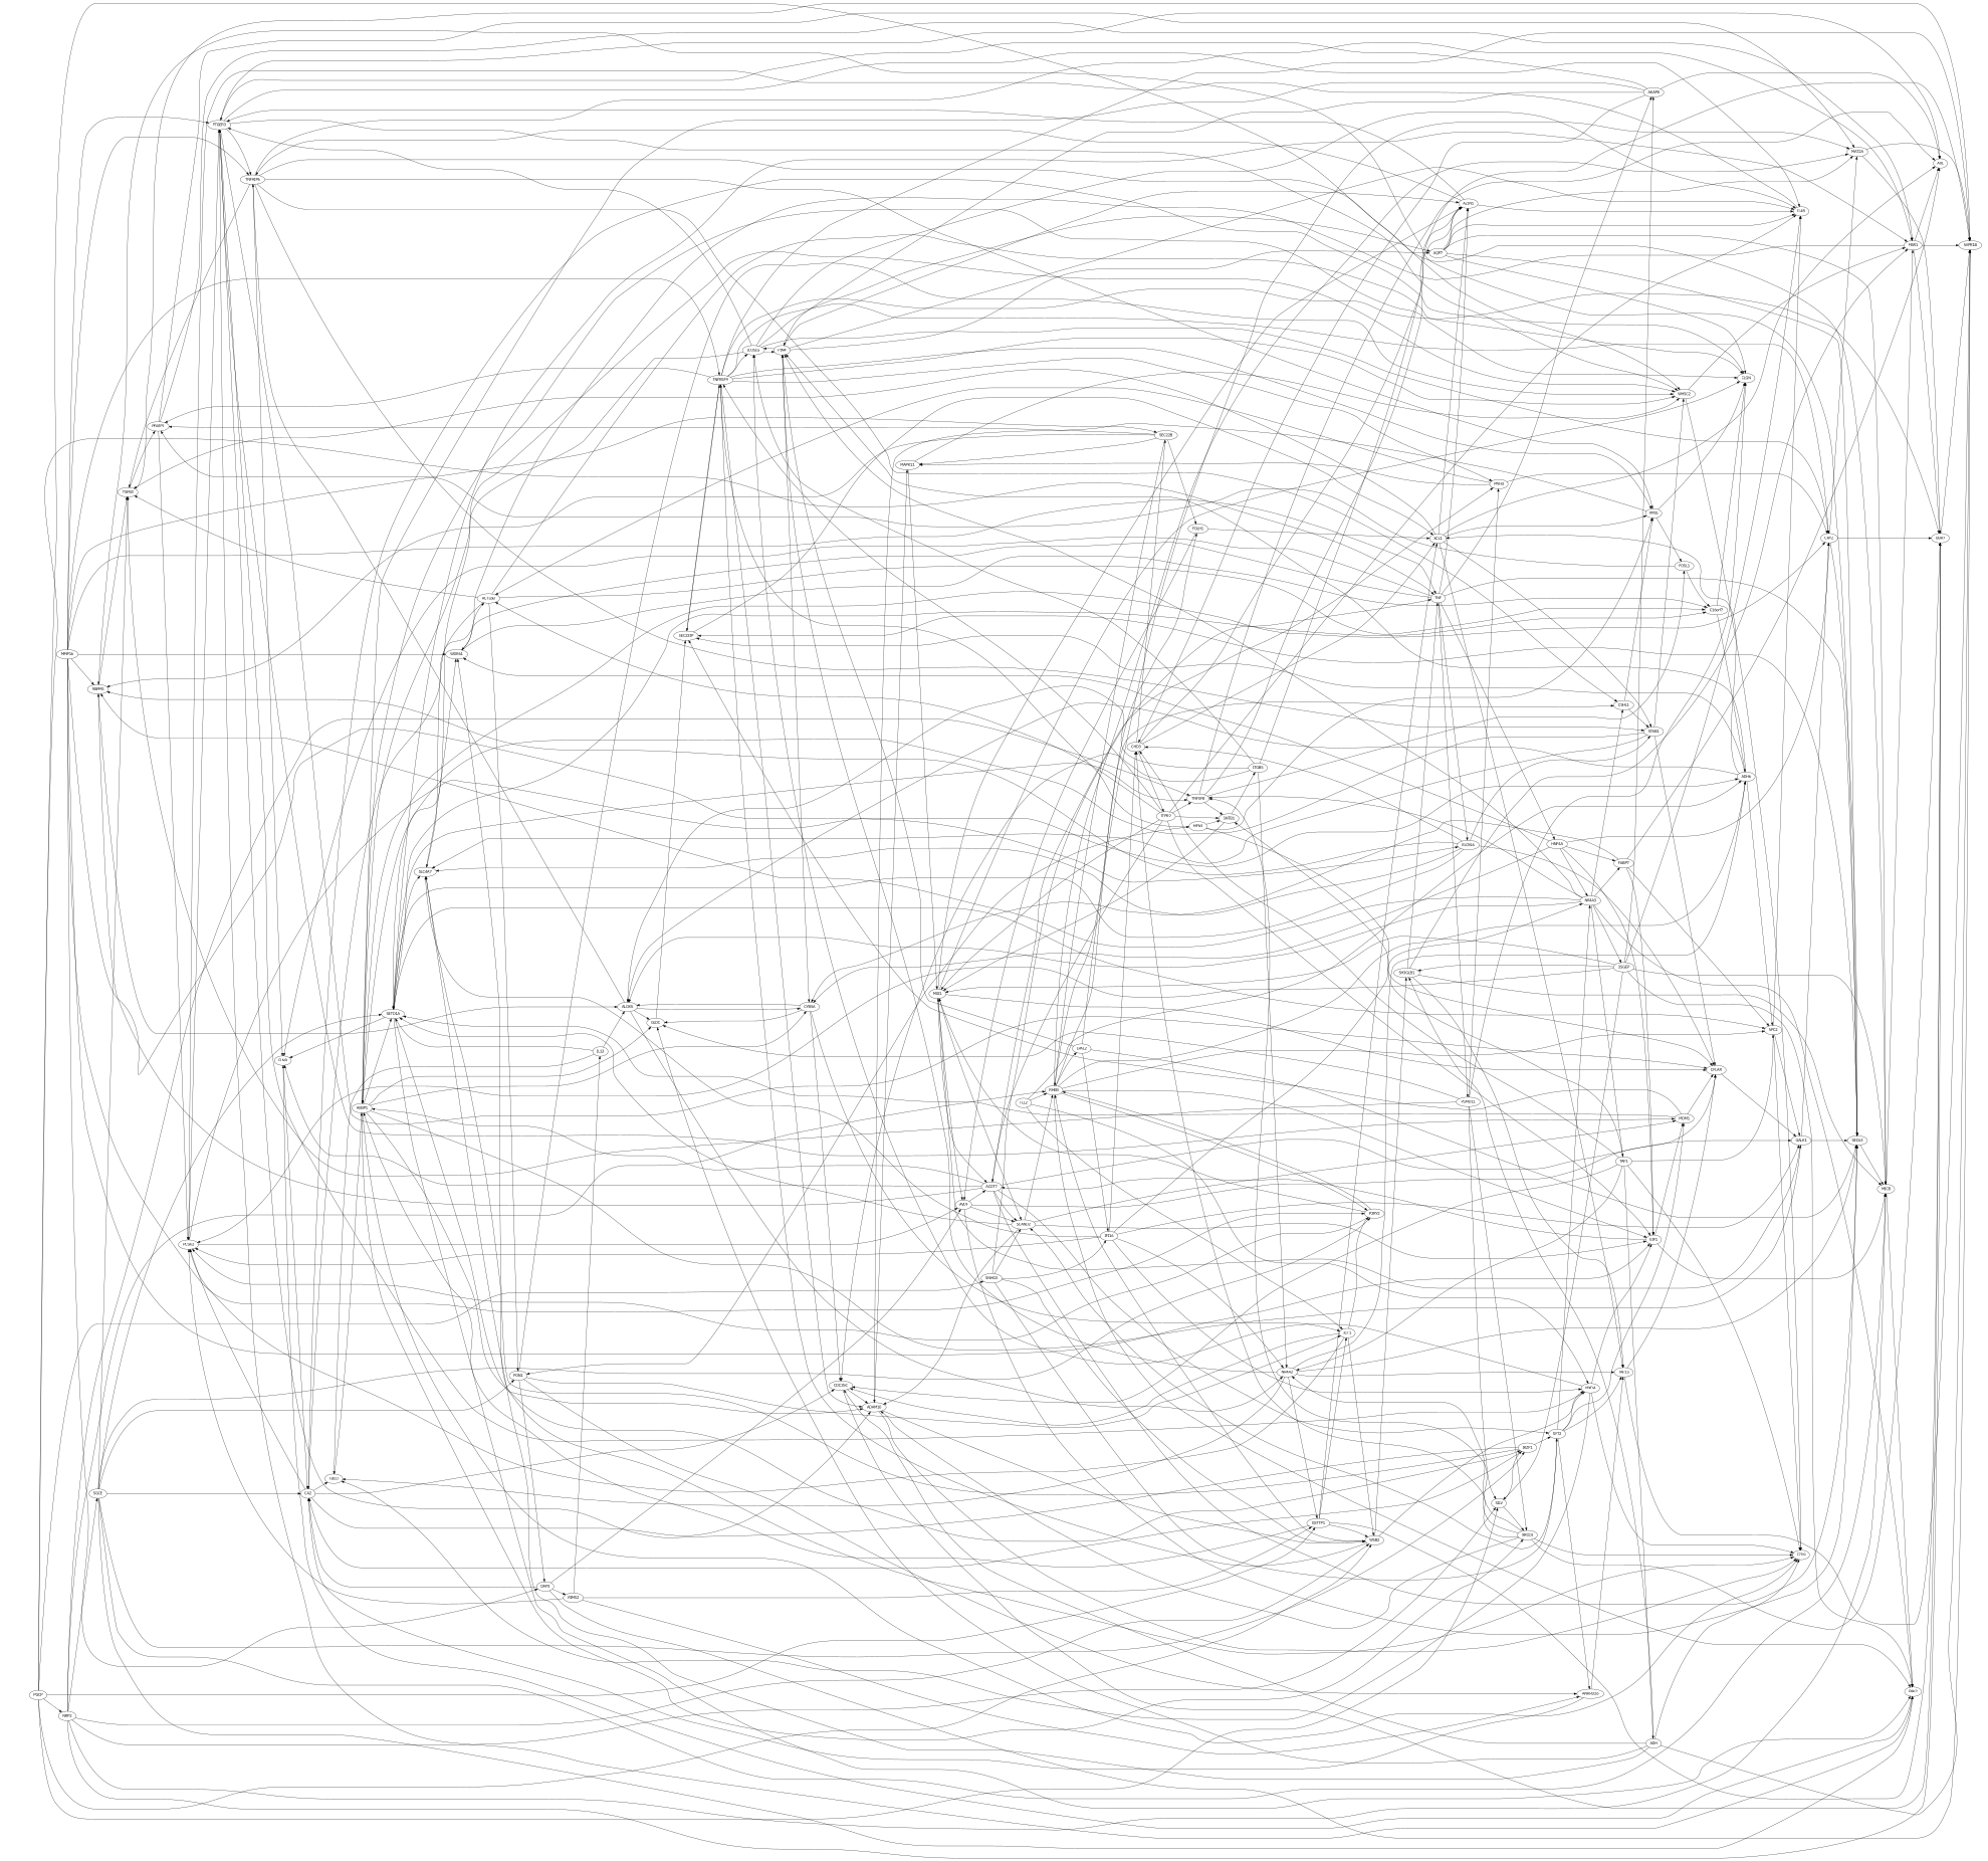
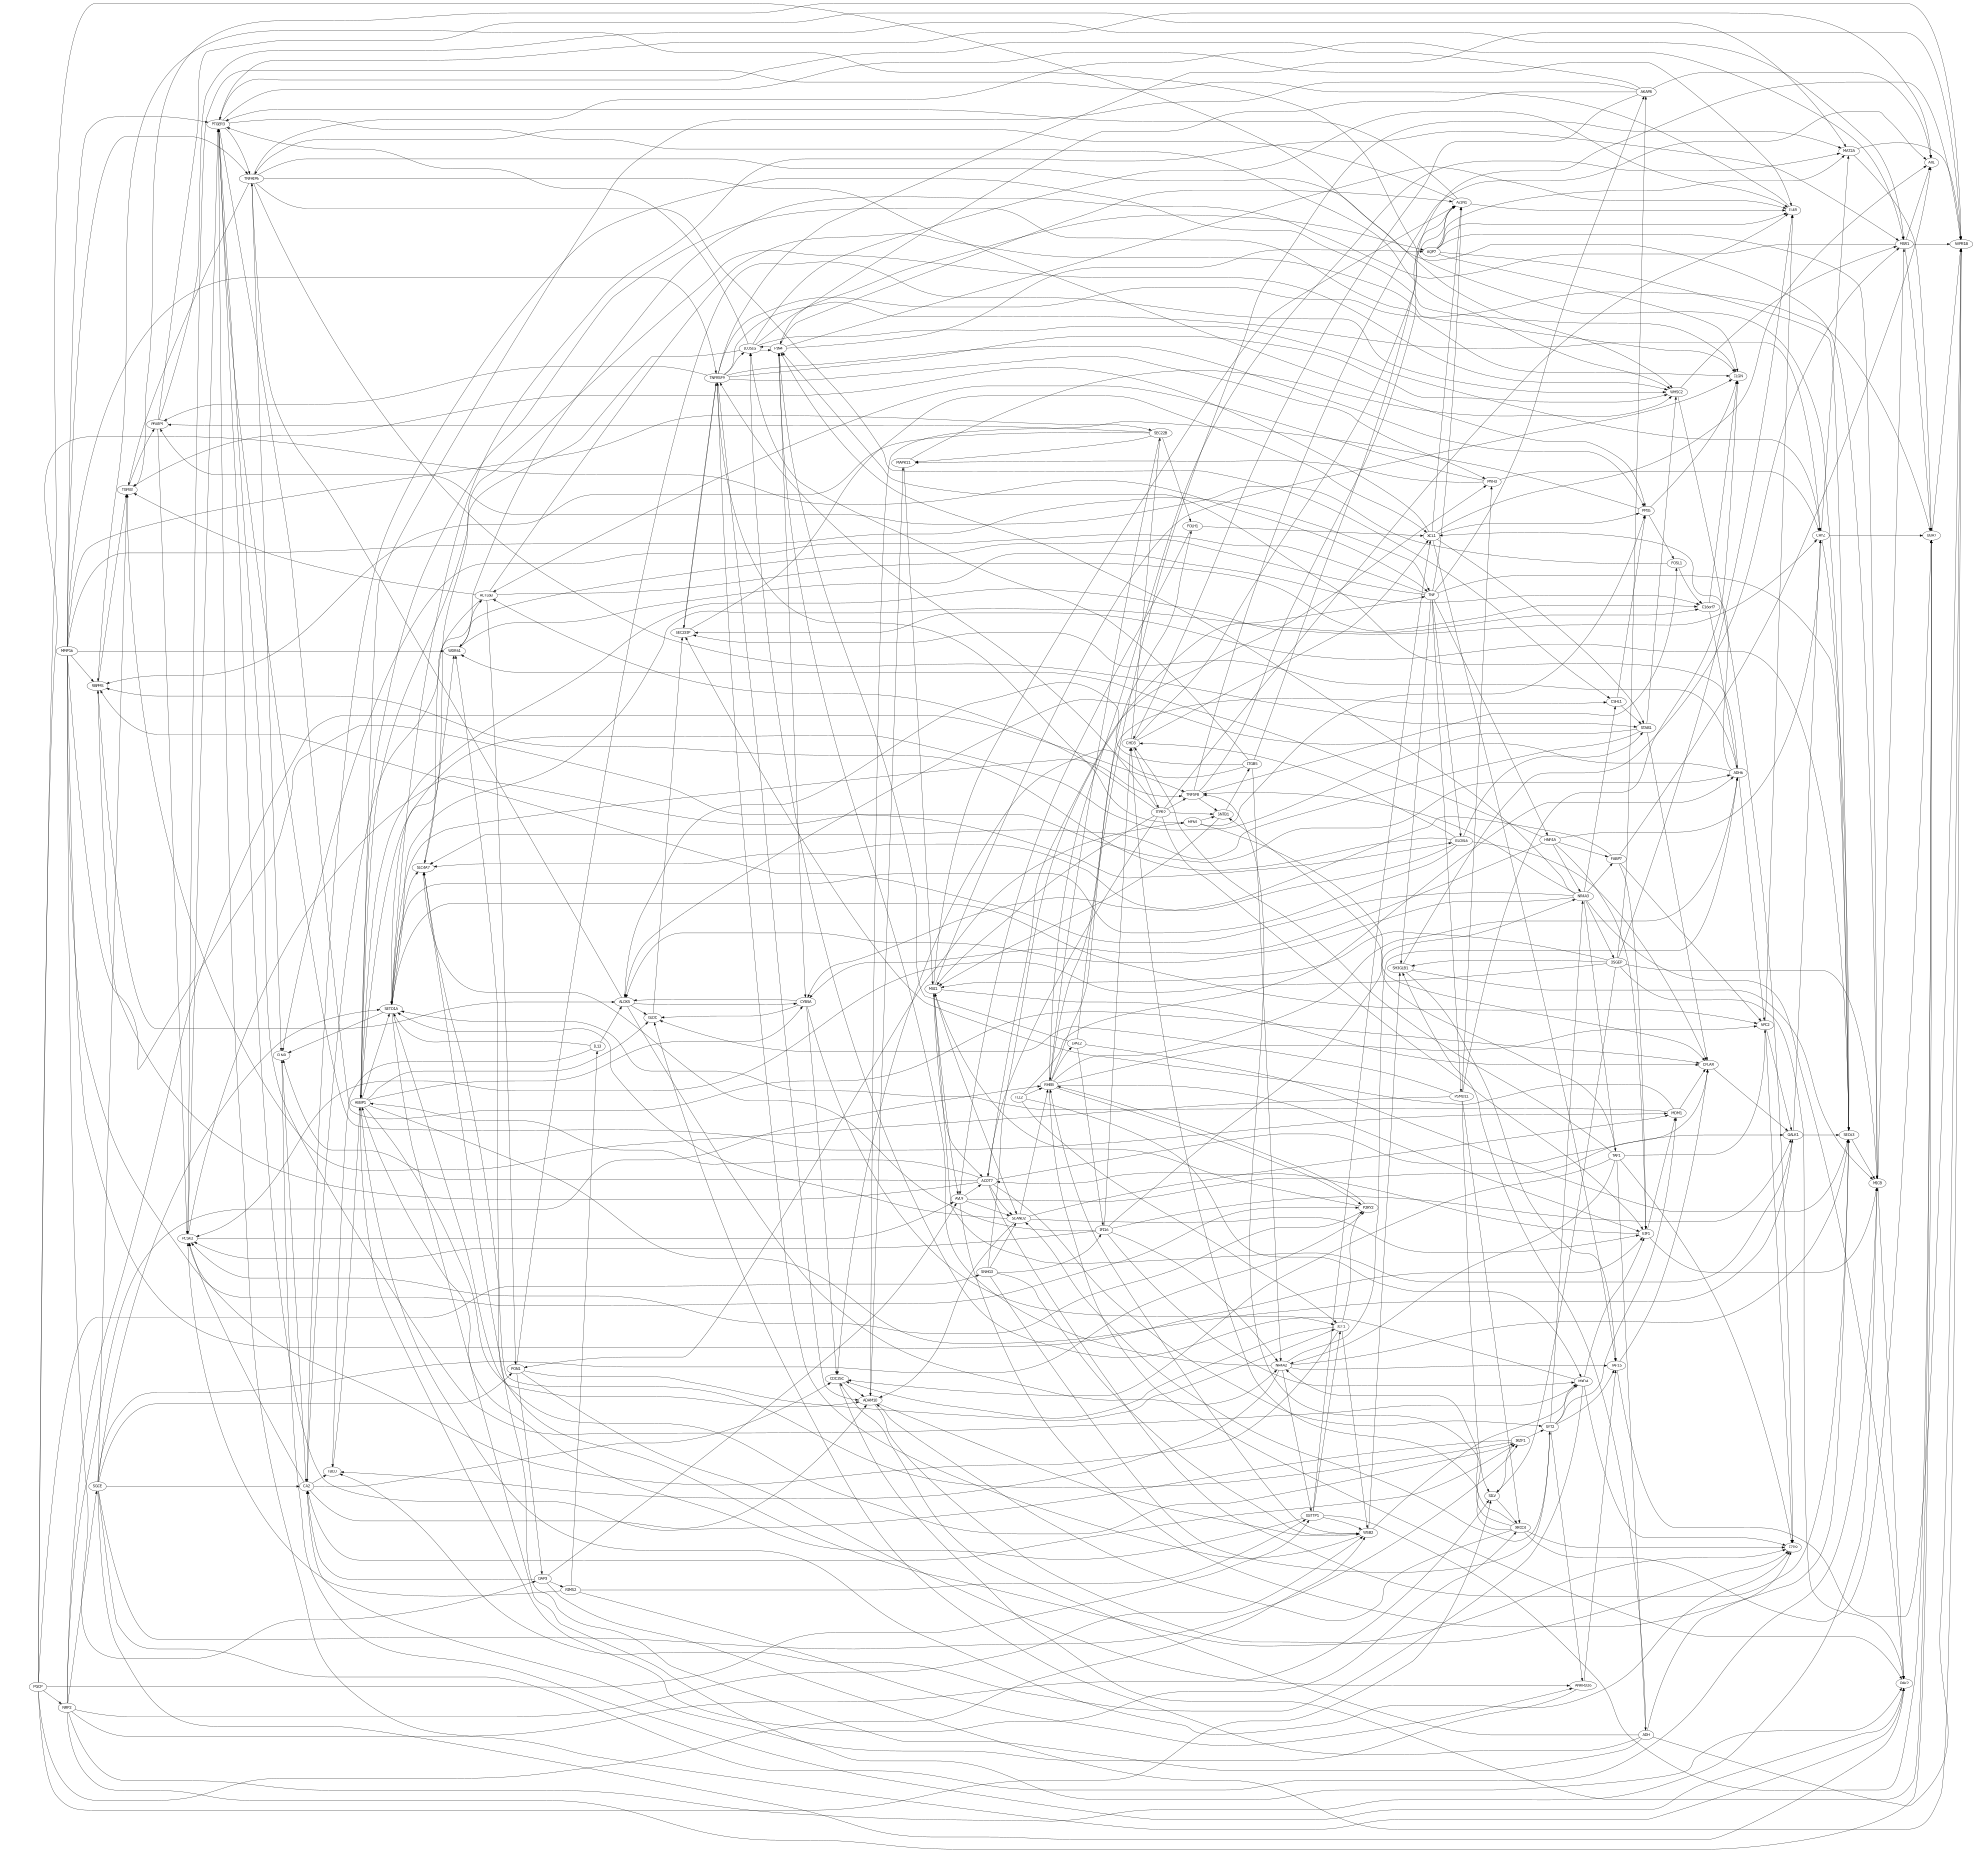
  digraph {
    fontname="IBM Plex Sans"
    rankdir=LR
    node [fontname="IBM Plex Sans"]
    edge [fontname="IBM Plex Sans"]
    n1 [label=MMP16]
    n2 [label=RBPMS]
    n3 [label=DAP3]
    n4 [label=ELOVL6]
    n5 [label=EIF1]
    n6 [label=PTGER3]
    n7 [label=P2RY2]
    n8 [label=SEC22B]
    n9 [label=WDR61]
    n10 [label=TNFRSF9]
    n11 [label=TNFAIP6]
    n12 [label=TNF]
    n13 [label=TGFB3]
    n14 [label=ALOX5]
    n15 [label=AVPR1B]
    n16 [label=CA2]
    n17 [label=AVL9]
    n18 [label=RIMS2]
    n19 [label=CFLAR]
    n20 [label=CHD3]
    n21 [label=STAB1]
    n22 [label=SLC4A7]
    n23 [label=SETD1A]
    n24 [label=ACOT7]
    n25 [label=MICB]
    n26 [label=MDM1]
    n27 [label=IL4R]
    n28 [label=AXL]
    n29 [label=PAK2]
    n30 [label=WHSC2]
    n31 [label=MXI1]
    n32 [label=RHEB]
    n33 [label=PCSK2]
    n34 [label=FOLH1]
    n35 [label=PBXIP1]
    n36 [label=MAPK11]
    n37 [label=ACTL6B]
    n38 [label=C16orf7]
    n39 [label=MFN1]
    n40 [label=PPIG]
    n41 [label=UBA7]
    n42 [label=SEC23IP]
    n43 [label=CRYZ]
    n44 [label=MYH3]
    n45 [label=ADAM10]
    n46 [label=ICOSLG]
    n47 [label=CSHL1]
    n48 [label=MSR1]
    n49 [label=FLNB]
    n50 [label=SEC63]
    n51 [label=AKAP8]
    n52 [label=SH3GLB1]
    n53 [label=HNF4A]
    n54 [label=PSMD11]
    n55 [label=AZIN1]
    n56 [label=ITPR2]
    n57 [label=SNTB1]
    n58 [label=TNFSF8]
    n59 [label=ITGB5]
    n60 [label=PON1]
    n61 [label=CLGN]
    n62 [label=SYT2]
    n63 [label=SCAND2]
    n64 [label=AEBP1]
    n65 [label=GALK1]
    n66 [label=FOSL1]
    n67 [label=TLL2]
    n68 [label=ADH6]
    n69 [label=ICT1]
    n70 [label=MXD4]
    n71 [label=PIN4]
    n72 [label=XCL1]
    n73 [label=APC2]
    n74 [label=WSB2]
    n75 [label=CDC25C]
    n76 [label=FZD9]
    n77 [label=TBCD]
    n78 [label=LPAL2]
    n79 [label=MAT2A]
    n80 [label=SNHG3]
    n81 [label=IFI16]
    n82 [label=TAF15]
    n83 [label=ANKRD26]
    n84 [label=NR4A3]
    n85 [label=NR4A2]
    n86 [label=CYB5A]
    n87 [label=AQP7]
    n88 [label=GLDC]
    n89 [label=XRCC4]
    n90 [label=OSGEP]
    n91 [label=SILV]
    n92 [label=IKZF1]
    n93 [label=GSTTP1]
    n94 [label=FABP7]
    n95 [label=TAF1]
    n96 [label=NRP2]
    n97 [label=SGCE]
    n98 [label=PGCP]
    n99 [label=IL13]
    n100 [label=ADH]
    n1 -> n2
    n1 -> n3
    n1 -> n4
    n1 -> n5
    n1 -> n6
    n1 -> n7
    n1 -> n8
    n1 -> n9
    n1 -> n10
    n1 -> n11
    n1 -> n12
    n2 -> n13
    n2 -> n14
    n3 -> n15
    n3 -> n16
    n3 -> n17
    n3 -> n18
    n4 -> n2
    n4 -> n19
    n4 -> n20
    n4 -> n21
    n4 -> n22
    n4 -> n23
    n5 -> n24
    n5 -> n25
    n5 -> n26
    n6 -> n11
    n6 -> n19
    n6 -> n26
    n6 -> n27
    n6 -> n28
    n6 -> n29
    n6 -> n30
    n7 -> n31
    n7 -> n32
    n7 -> n33
    n8 -> n2
    n8 -> n32
    n8 -> n34
    n8 -> n35
    n8 -> n36
    n9 -> n37
    n9 -> n38
    n10 -> n15
    n10 -> n30
    n10 -> n35
    n10 -> n39
    n10 -> n40
    n10 -> n41
    n10 -> n42
    n10 -> n43
    n10 -> n44
    n10 -> n45
    n10 -> n46
    n11 -> n13
    n11 -> n21
    n11 -> n25
    n11 -> n40
    n11 -> n47
    n11 -> n48
    n11 -> n49
    n12 -> n4
    n12 -> n9
    n12 -> n49
    n12 -> n50
    n12 -> n51
-   n52 -> n12
+   n12 -> n52
    n12 -> n53
    n12 -> n54
    n12 -> n55
    n13 -> n15
    n13 -> n35
    n14 -> n11
    n14 -> n85
    n14 -> n86
    n14 -> n88
    n16 -> n33
    n16 -> n45
    n16 -> n61
    n16 -> n75
    n16 -> n77
    n17 -> n19
    n17 -> n24
    n17 -> n50
    n17 -> n63
    n18 -> n33
    n18 -> n83
    n18 -> n93
    n18 -> n99
    n19 -> n65
    n20 -> n8
    n20 -> n55
    n20 -> n56
    n20 -> n72
    n21 -> n19
    n21 -> n22
    n21 -> n30
    n21 -> n64
    n22 -> n9
    n22 -> n76
    n23 -> n22
    n23 -> n29
    n23 -> n38
    n23 -> n48
    n23 -> n49
    n23 -> n58
    n23 -> n73
    n23 -> n92
    n24 -> n2
    n24 -> n44
    n24 -> n49
    n24 -> n50
    n24 -> n62
    n24 -> n63
    n24 -> n64
    n24 -> n65
    n25 -> n29
    n25 -> n48
    n26 -> n19
    n26 -> n23
    n26 -> n42
    n27 -> n33
    n29 -> n49
    n30 -> n48
    n30 -> n76
    n31 -> n17
    n31 -> n19
    n31 -> n24
    n31 -> n55
    n31 -> n61
    n31 -> n63
    n32 -> n5
    n32 -> n7
    n32 -> n29
    n32 -> n34
    n32 -> n47
    n32 -> n68
    n32 -> n73
    n32 -> n78
    n32 -> n79
    n33 -> n6
    n33 -> n17
    n33 -> n68
    n34 -> n17
    n34 -> n72
    n35 -> n33
    n35 -> n48
    n35 -> n79
    n36 -> n30
    n36 -> n31
    n37 -> n13
    n37 -> n16
    n37 -> n38
    n37 -> n60
    n37 -> n61
    n38 -> n61
    n38 -> n68
    n39 -> n19
    n39 -> n40
    n39 -> n57
    n39 -> n60
    n40 -> n45
    n40 -> n61
    n40 -> n66
    n41 -> n15
    n42 -> n10
    n42 -> n72
    n43 -> n41
    n43 -> n50
    n43 -> n79
    n44 -> n36
    n44 -> n37
    n44 -> n43
    n45 -> n36
    n45 -> n74
    n45 -> n76
    n46 -> n6
    n46 -> n23
    n46 -> n27
    n46 -> n43
    n46 -> n71
    n46 -> n87
    n47 -> n21
    n47 -> n40
    n48 -> n15
    n48 -> n22
    n48 -> n28
    n48 -> n41
    n49 -> n16
    n50 -> n2
    n50 -> n25
    n50 -> n42
    n51 -> n6
    n51 -> n20
    n51 -> n28
    n51 -> n64
    n51 -> n71
    n52 -> n25
    n52 -> n48
    n52 -> n82
    n53 -> n5
    n53 -> n9
    n53 -> n43
    n53 -> n84
    n53 -> n86
    n53 -> n94
    n54 -> n13
    n54 -> n44
    n54 -> n61
    n54 -> n88
    n54 -> n89
    n54 -> n91
    n55 -> n6
    n55 -> n11
    n55 -> n27
    n56 -> n5
    n56 -> n10
    n56 -> n24
    n56 -> n27
    n56 -> n31
    n56 -> n37
    n56 -> n57
    n56 -> n58
    n57 -> n31
    n57 -> n59
    n58 -> n28
    n58 -> n55
    n58 -> n57
    n58 -> n66
    n59 -> n14
    n59 -> n15
    n59 -> n46
    n59 -> n75
    n59 -> n85
    n60 -> n3
    n60 -> n30
    n60 -> n69
    n60 -> n83
    n62 -> n26
    n62 -> n63
    n62 -> n70
    n62 -> n82
    n62 -> n83
    n62 -> n84
    n63 -> n5
    n63 -> n23
    n63 -> n26
    n63 -> n32
    n63 -> n45
    n64 -> n23
    n64 -> n30
    n64 -> n43
    n64 -> n45
    n64 -> n61
    n64 -> n65
    n64 -> n76
    n64 -> n86
    n64 -> n88
    n64 -> n89
    n65 -> n31
    n65 -> n43
    n65 -> n50
    n66 -> n35
    n66 -> n38
    n67 -> n32
    n67 -> n68
    n67 -> n69
    n67 -> n70
    n68 -> n14
    n68 -> n42
    n68 -> n71
    n68 -> n72
    n68 -> n73
    n69 -> n7
    n69 -> n33
    n69 -> n74
    n69 -> n75
    n70 -> n5
    n70 -> n6
    n70 -> n46
    n70 -> n76
    n70 -> n77
    n71 -> n27
    n71 -> n46
    n71 -> n55
    n71 -> n86
    n71 -> n87
    n72 -> n13
    n72 -> n21
    n72 -> n28
    n72 -> n40
    n72 -> n55
    n72 -> n82
    n73 -> n27
    n73 -> n65
    n73 -> n76
    n74 -> n10
    n74 -> n32
    n74 -> n52
    n74 -> n70
    n75 -> n41
    n75 -> n45
    n77 -> n64
    n78 -> n50
    n78 -> n71
    n78 -> n79
    n78 -> n81
    n79 -> n15
    n79 -> n41
    n80 -> n12
    n80 -> n62
    n80 -> n63
    n80 -> n74
    n80 -> n81
    n81 -> n20
    n81 -> n22
    n81 -> n33
    n81 -> n65
    n81 -> n70
    n81 -> n84
    n81 -> n85
    n82 -> n15
    n82 -> n19
    n83 -> n16
    n83 -> n82
    n84 -> n2
    n84 -> n14
    n84 -> n29
    n84 -> n47
    n84 -> n58
    n84 -> n71
    n84 -> n90
    n84 -> n94
    n84 -> n95
    n85 -> n50
    n85 -> n68
    n85 -> n71
    n85 -> n77
    n85 -> n82
    n85 -> n93
    n86 -> n14
    n86 -> n69
    n86 -> n75
    n86 -> n88
    n87 -> n25
    n87 -> n27
    n87 -> n50
    n87 -> n55
    n87 -> n61
    n87 -> n79
    n88 -> n42
    n89 -> n20
    n89 -> n41
    n89 -> n45
    n89 -> n58
    n89 -> n76
    n89 -> n85
    n90 -> n25
    n90 -> n27
    n90 -> n29
    n90 -> n31
    n90 -> n33
    n90 -> n51
    n90 -> n52
    n90 -> n91
    n91 -> n89
    n91 -> n92
    n92 -> n6
    n92 -> n9
    n92 -> n16
    n92 -> n62
    n93 -> n41
    n93 -> n64
    n93 -> n69
    n93 -> n72
    n93 -> n74
    n94 -> n5
    n94 -> n28
    n94 -> n73
    n94 -> n86
    n95 -> n20
    n95 -> n57
    n95 -> n73
    n95 -> n75
    n95 -> n76
    n95 -> n85
    n95 -> n100
    n96 -> n25
    n96 -> n32
    n96 -> n41
    n96 -> n58
    n96 -> n74
    n96 -> n91
    n96 -> n97
    n97 -> n7
    n97 -> n13
    n97 -> n16
    n97 -> n23
    n97 -> n25
    n97 -> n29
    n97 -> n60
    n97 -> n92
    n98 -> n12
    n98 -> n30
    n98 -> n74
    n98 -> n80
    n98 -> n91
    n98 -> n93
    n98 -> n96
    n99 -> n14
    n99 -> n23
    n99 -> n77
    n100 -> n15
    n100 -> n22
    n100 -> n52
    n100 -> n75
    n100 -> n76
    n100 -> n88
  }
